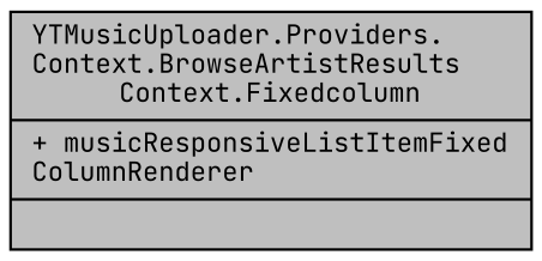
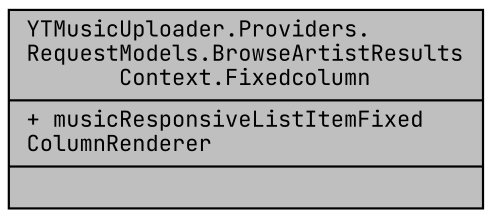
  digraph {
    fontname="JetBrains Mono"
-   n1 [color=black fillcolor=grey75 fontcolor=black fontname="JetBrains Mono" fontsize=10 height=0.2 label="{YTMusicUploader.Providers.\lContext.BrowseArtistResults\lContext.Fixedcolumn\n|+ musicResponsiveListItemFixed\lColumnRenderer\l|}" shape=record style=filled width=0.4]
+   n1 [color=black fillcolor=grey75 fontcolor=black fontname="JetBrains Mono" fontsize=10 height=0.2 label="{YTMusicUploader.Providers.\lRequestModels.BrowseArtistResults\lContext.Fixedcolumn\n|+ musicResponsiveListItemFixed\lColumnRenderer\l|}" shape=record style=filled width=0.4]
  }
